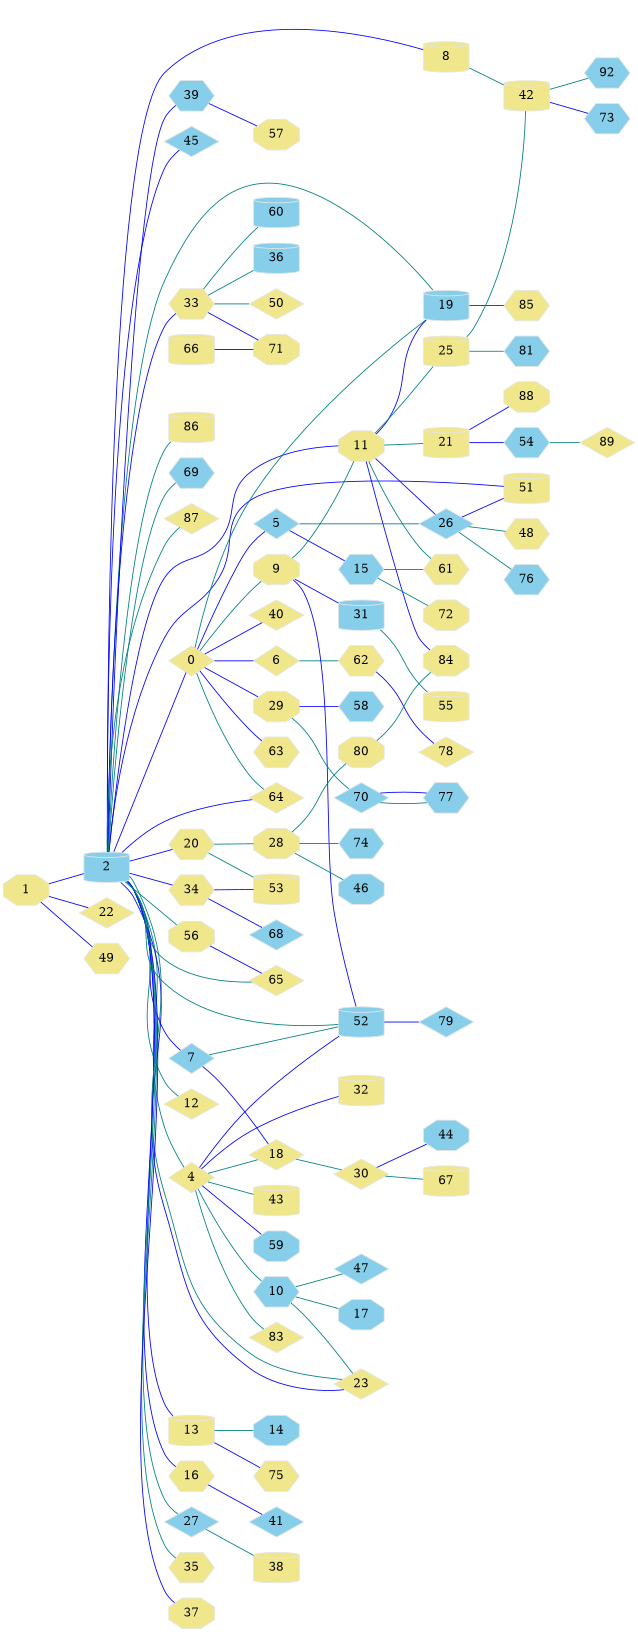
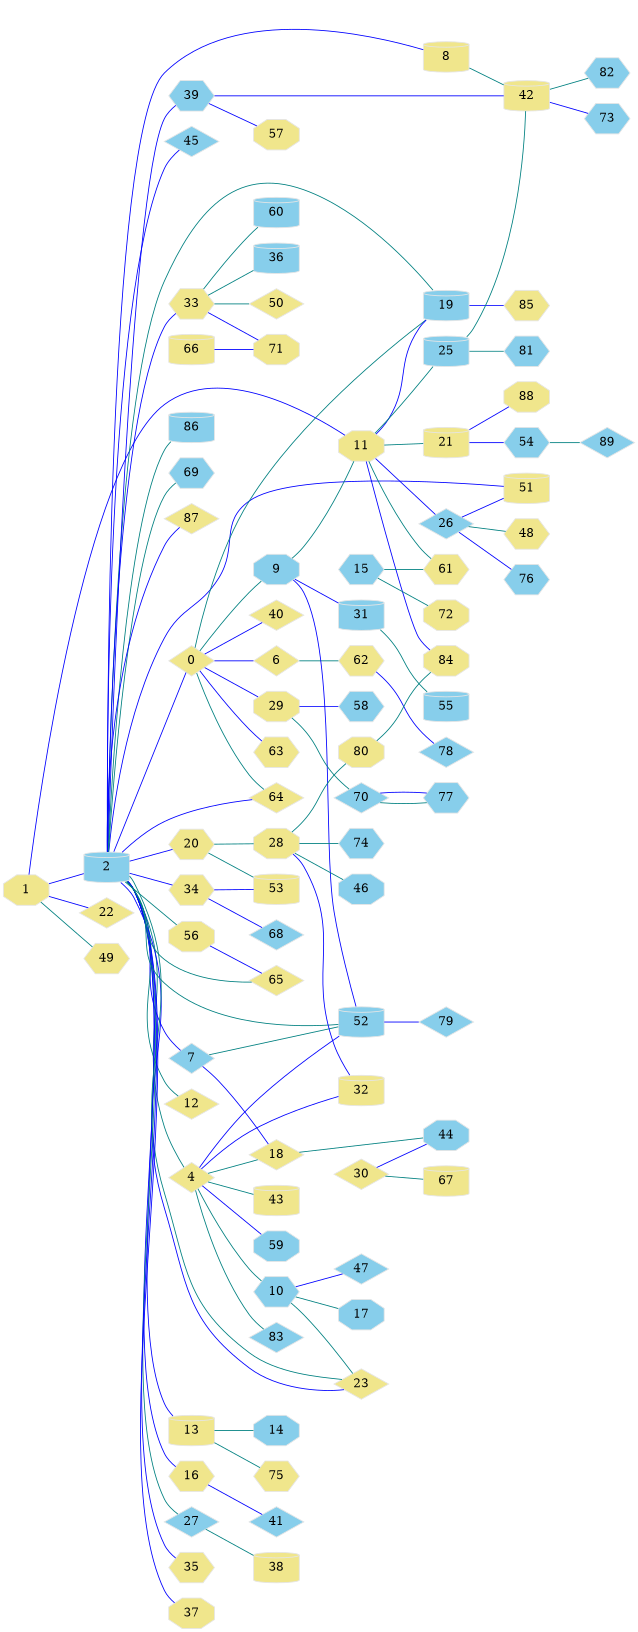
  graph {
    rankdir=LR
    node [color=gray90 fillcolor=khaki shape=diamond style=filled]
    edge [color=teal]
    1 [shape=octagon]
    2 [fillcolor=skyblue shape=cylinder]
    22
    49 [shape=hexagon]
    n5 [label=0]
    4
    7 [fillcolor=skyblue]
    8 [shape=cylinder]
    11 [shape=octagon]
    12
    13 [shape=cylinder]
    16 [shape=hexagon]
    19 [fillcolor=skyblue shape=cylinder]
    20 [shape=hexagon]
    23
    27 [fillcolor=skyblue]
    33 [shape=hexagon]
    34 [shape=hexagon]
    35 [shape=hexagon]
    37 [shape=octagon]
    39 [fillcolor=skyblue shape=hexagon]
    45 [fillcolor=skyblue]
    51 [shape=cylinder]
    52 [fillcolor=skyblue shape=cylinder]
    56 [shape=octagon]
    64
    65
    69 [fillcolor=skyblue shape=hexagon]
-   86 [shape=cylinder]
+   86 [fillcolor=skyblue shape=cylinder]
    87
-   5 [fillcolor=skyblue]
    6
-   9 [shape=octagon]
+   9 [fillcolor=skyblue shape=octagon]
    29 [shape=octagon]
    40
    63 [shape=hexagon]
    10 [fillcolor=skyblue shape=hexagon]
    32 [shape=cylinder]
    43 [shape=cylinder]
    59 [fillcolor=skyblue shape=octagon]
-   83
+   83 [fillcolor=skyblue]
    18
    42 [shape=cylinder]
    26 [fillcolor=skyblue]
    21 [shape=cylinder]
-   25 [shape=cylinder]
+   25 [fillcolor=skyblue shape=cylinder]
    61 [shape=hexagon]
    84 [shape=octagon]
    14 [fillcolor=skyblue shape=octagon]
    75 [shape=hexagon]
    41 [fillcolor=skyblue]
    85 [shape=hexagon]
    28 [shape=octagon]
    53 [shape=cylinder]
    38 [shape=cylinder]
    36 [fillcolor=skyblue shape=cylinder]
    50
    60 [fillcolor=skyblue shape=cylinder]
    71 [shape=octagon]
    68 [fillcolor=skyblue]
    57 [shape=octagon]
    79 [fillcolor=skyblue]
    15 [fillcolor=skyblue shape=hexagon]
    62 [shape=hexagon]
    31 [fillcolor=skyblue shape=cylinder]
    58 [fillcolor=skyblue shape=hexagon]
    70 [fillcolor=skyblue]
    17 [fillcolor=skyblue shape=octagon]
    47 [fillcolor=skyblue]
    72 [shape=octagon]
    48 [shape=hexagon]
    76 [fillcolor=skyblue shape=hexagon]
-   78
+   78 [fillcolor=skyblue]
    30
    73 [fillcolor=skyblue shape=hexagon]
-   82 [fillcolor=skyblue shape=hexagon label=92]
+   82 [fillcolor=skyblue shape=hexagon]
    66 [shape=cylinder]
-   55 [shape=cylinder]
+   55 [fillcolor=skyblue shape=cylinder]
    54 [fillcolor=skyblue shape=hexagon]
    88 [shape=octagon]
    81 [fillcolor=skyblue shape=hexagon]
    44 [fillcolor=skyblue shape=octagon]
    67 [shape=cylinder]
    46 [fillcolor=skyblue shape=octagon]
    74 [fillcolor=skyblue shape=hexagon]
    80 [shape=octagon]
-   89
+   89 [fillcolor=skyblue]
    77 [fillcolor=skyblue shape=hexagon]
    1 -- 2 [color=blue]
    1 -- 22 [color=blue]
-   1 -- 49 [color=blue]
+   1 -- 49
    2 -- n5 [color=blue]
    2 -- 4
    2 -- 7 [color=blue]
    2 -- 8 [color=blue]
-   2 -- 11 [color=blue]
+   1 -- 11 [color=blue]
    2 -- 12
    2 -- 13 [color=blue]
    2 -- 16 [color=blue]
    2 -- 19
    2 -- 20 [color=blue]
    2 -- 23 [color=blue]
    2 -- 23
    2 -- 27
    2 -- 33 [color=blue]
    2 -- 34 [color=blue]
-   2 -- 35
+   2 -- 35 [color=blue]
    2 -- 37 [color=blue]
    2 -- 39 [color=blue]
    2 -- 45 [color=blue]
    2 -- 51 [color=blue]
    2 -- 52
    2 -- 56
    2 -- 64 [color=blue]
    2 -- 65
    2 -- 69
    2 -- 86
-   2 -- 87
+   2 -- 87 [color=blue]
    n5 -- 19
    n5 -- 64
-   n5 -- 5 [color=blue]
    n5 -- 6 [color=blue]
    n5 -- 9
    n5 -- 29 [color=blue]
    n5 -- 40 [color=blue]
    n5 -- 63 [color=blue]
    4 -- 52 [color=blue]
    4 -- 10
    4 -- 32 [color=blue]
    4 -- 43
    4 -- 59 [color=blue]
    4 -- 83
    4 -- 18
    7 -- 52
    7 -- 18 [color=blue]
    8 -- 42
    11 -- 19 [color=blue]
    11 -- 26 [color=blue]
    11 -- 21
    11 -- 25
    11 -- 61
    11 -- 84 [color=blue]
    13 -- 14
-   13 -- 75 [color=blue]
+   13 -- 75
    16 -- 41 [color=blue]
    19 -- 85 [color=blue]
    20 -- 28
    20 -- 53
    27 -- 38
    33 -- 36
    33 -- 50
    33 -- 60
    33 -- 71 [color=blue]
    34 -- 53 [color=blue]
    34 -- 68 [color=blue]
+   39 -- 42 [color=blue]
    39 -- 57 [color=blue]
    52 -- 79 [color=blue]
    56 -- 65 [color=blue]
-   5 -- 26
-   5 -- 15 [color=blue]
    6 -- 62
    9 -- 11
    9 -- 52 [color=blue]
    9 -- 31 [color=blue]
    29 -- 58 [color=blue]
    29 -- 70
    10 -- 23
    10 -- 17
-   10 -- 47
-   18 -- 30
+   10 -- 47 [color=blue]
+   18 -- 44
    42 -- 73 [color=blue]
    42 -- 82
    26 -- 51 [color=blue]
    26 -- 48
-   26 -- 76
+   26 -- 76 [color=blue]
    21 -- 54 [color=blue]
    21 -- 88 [color=blue]
    25 -- 42
    25 -- 81
+   28 -- 32 [color=blue]
    28 -- 46
    28 -- 74
    28 -- 80
    15 -- 61
    15 -- 72
    62 -- 78 [color=blue]
    31 -- 55
    70 -- 77
    70 -- 77 [color=blue]
    30 -- 44 [color=blue]
    30 -- 67
    66 -- 71 [color=blue]
    54 -- 89
    80 -- 84
  }
